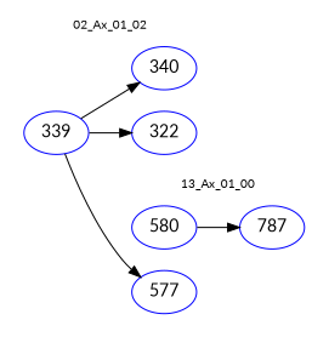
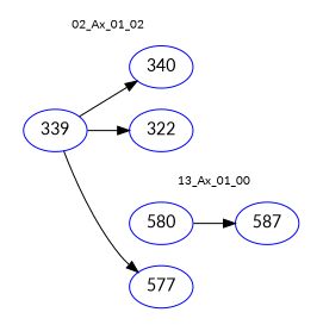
  digraph {
    fontname=Lato
    rankdir=LR
    node [color=blue fontname=Lato]
    edge [color=black fontname=Lato]
    n1 [label=580]
    n2 [label=577]
-   n3 [label=787]
+   n3 [label=587]
    n4 [label=339]
    n5 [label=322]
    n6 [label=340]
    subgraph cluster_1 {
      color=white
      fontsize=10
      label="13_Ax_01_00"
      n1
      n2
      n3
    }
    subgraph cluster_2 {
      color=white
      fontsize=10
      label="02_Ax_01_02"
      n4
      n5
      n6
    }
    n1 -> n3
    n4 -> n2
    n4 -> n5
    n4 -> n6
  }
